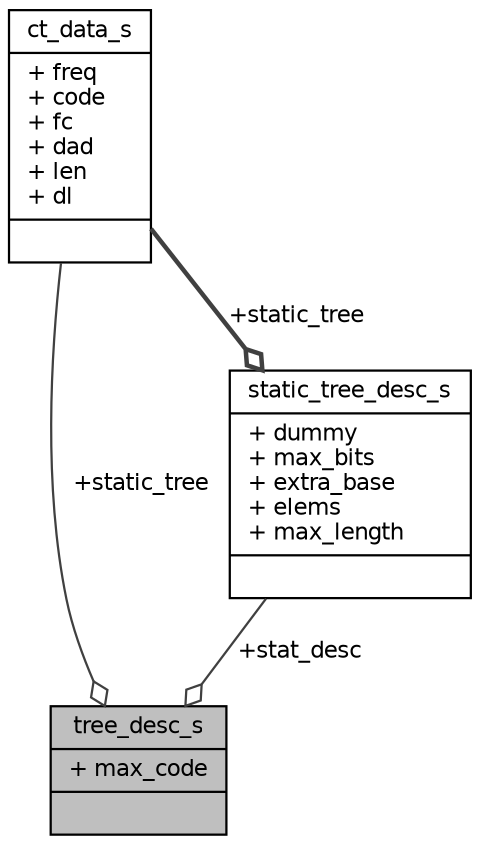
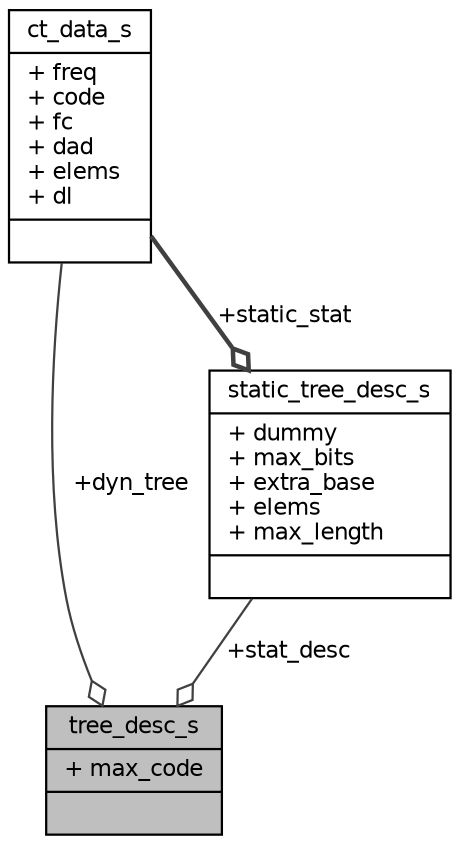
  digraph {
    node [color=black fillcolor=white fontname=Helvetica fontsize=10 shape=record style=filled]
    edge [arrowhead=odiamond color=grey25 fontname=Helvetica fontsize=10 labelfontname=Helvetica labelfontsize=10 style=solid]
    n1 [fillcolor=grey75 fontcolor=black height=0.2 label="{tree_desc_s\n|+ max_code\l|}" width=0.4]
    n2 [height=0.2 label="{static_tree_desc_s\n|+ dummy\l+ max_bits\l+ extra_base\l+ elems\l+ max_length\l|}" width=0.4]
-   n3 [height=0.2 label="{ct_data_s\n|+ freq\l+ code\l+ fc\l+ dad\l+ len\l+ dl\l|}" width=0.4]
+   n3 [height=0.2 label="{ct_data_s\n|+ freq\l+ code\l+ fc\l+ dad\l+ elems\l+ dl\l|}" width=0.4]
    n2 -> n1 [label=" +stat_desc"]
-   n3 -> n1 [label=" +static_tree"]
-   n3 -> n2 [label=" +static_tree" style=bold]
+   n3 -> n1 [label=" +dyn_tree"]
+   n3 -> n2 [label=" +static_stat" style=bold]
  }
